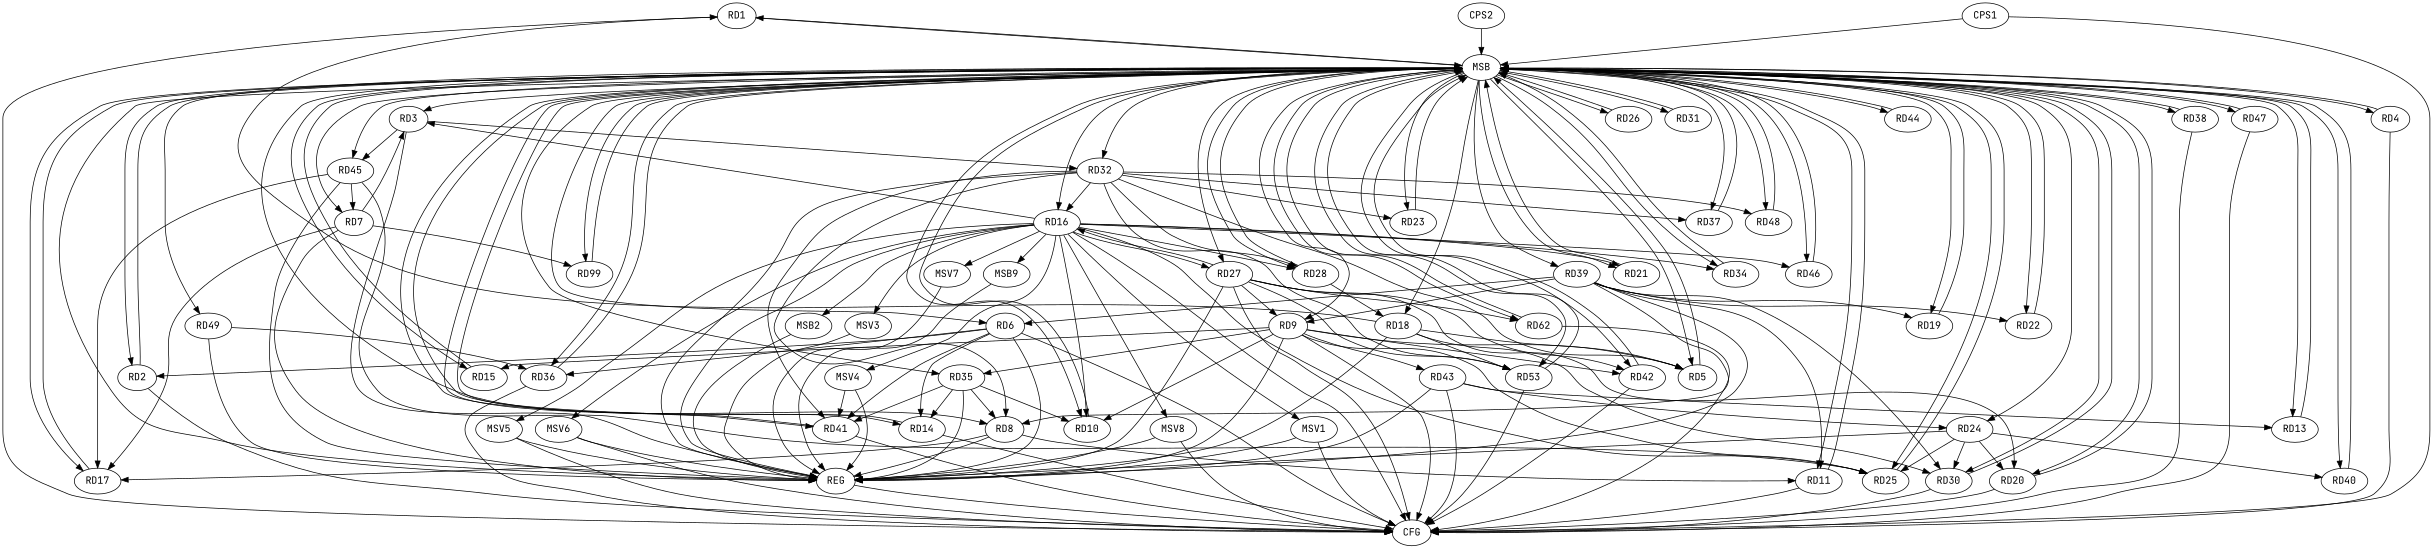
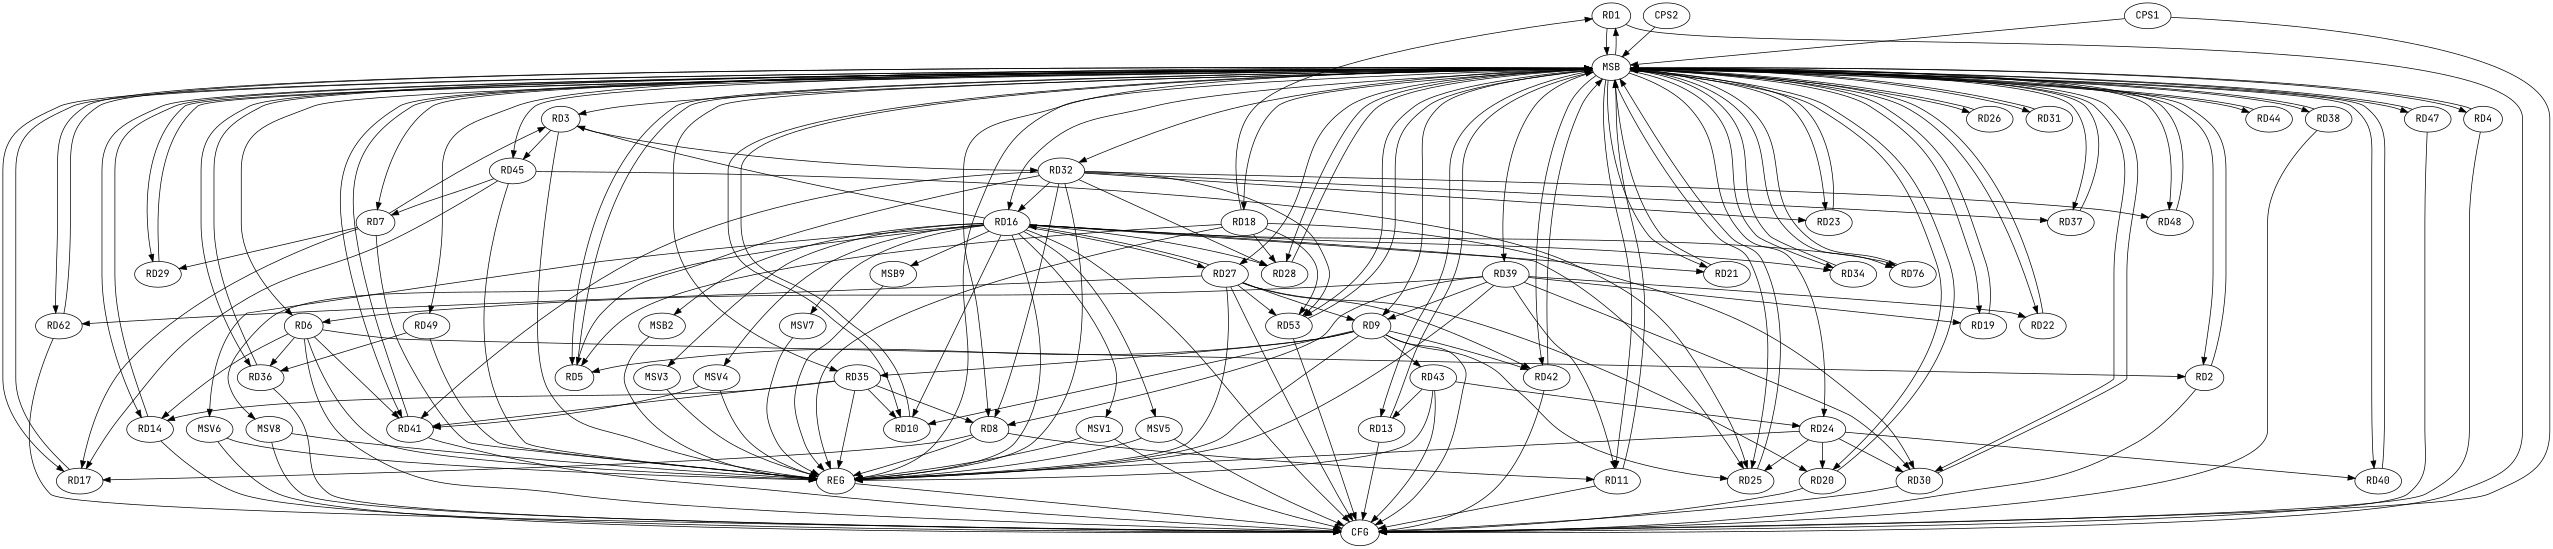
  strict digraph {
    fontname="JetBrains Mono"
    node [fontname="JetBrains Mono"]
    edge [fontname="JetBrains Mono"]
    n1 [label=RD1]
    n2 [label=MSB]
    n3 [label=CFG]
    n4 [label=RD2]
    n5 [label=RD3]
    n6 [label=RD32]
    n7 [label=RD45]
    n8 [label=REG]
    n9 [label=RD4]
    n10 [label=RD5]
    n11 [label=RD6]
    n12 [label=RD14]
    n13 [label=RD36]
    n14 [label=RD41]
    n15 [label=RD7]
    n16 [label=RD17]
-   n17 [label=RD99]
+   n17 [label=RD29]
    n18 [label=RD8]
    n19 [label=RD11]
    n20 [label=RD9]
    n21 [label=RD10]
-   n22 [label=RD15]
    n23 [label=RD25]
    n24 [label=RD35]
    n25 [label=RD42]
    n26 [label=RD62]
    n27 [label=RD13]
    n28 [label=RD16]
    n29 [label=RD21]
    n30 [label=RD27]
    n31 [label=RD28]
    n32 [label=RD34]
-   n33 [label=RD46]
+   n33 [label=RD76]
    n34 [label=RD18]
    n35 [label=RD30]
    n36 [label=RD53]
    n37 [label=RD19]
    n38 [label=RD20]
    n39 [label=RD22]
    n40 [label=RD23]
    n41 [label=RD24]
    n42 [label=RD40]
    n43 [label=RD26]
    n44 [label=RD31]
    n45 [label=RD37]
    n46 [label=RD48]
    n47 [label=RD38]
    n48 [label=RD39]
    n49 [label=RD44]
    n50 [label=RD47]
    n51 [label=RD49]
    n52 [label=RD43]
    n53 [label=MSV1]
    n54 [label=MSB2]
    n55 [label=MSV3]
    n56 [label=MSV4]
    n57 [label=MSV5]
    n58 [label=MSV6]
    n59 [label=MSV7]
    n60 [label=MSV8]
    n61 [label=MSB9]
    n62 [label=CPS1]
    n63 [label=CPS2]
    n1 -> n2
    n1 -> n3
    n2 -> n1
    n2 -> n4
    n2 -> n5
    n2 -> n6
    n2 -> n7
    n2 -> n8
    n2 -> n9
    n2 -> n10
    n2 -> n11
    n2 -> n12
    n2 -> n13
    n2 -> n14
    n2 -> n15
    n2 -> n16
    n2 -> n17
    n2 -> n18
    n2 -> n19
    n2 -> n20
    n2 -> n21
-   n2 -> n22
    n2 -> n23
    n2 -> n24
    n2 -> n25
    n2 -> n26
    n2 -> n27
    n2 -> n28
    n2 -> n29
    n2 -> n30
    n2 -> n31
    n2 -> n32
    n2 -> n33
    n2 -> n34
    n2 -> n35
    n2 -> n36
    n2 -> n37
    n2 -> n38
    n2 -> n39
    n2 -> n40
    n2 -> n41
    n2 -> n42
    n2 -> n43
    n2 -> n44
    n2 -> n45
    n2 -> n46
    n2 -> n47
    n2 -> n48
    n2 -> n49
    n2 -> n50
    n2 -> n51
    n4 -> n2
    n4 -> n3
    n5 -> n6
    n5 -> n7
    n5 -> n8
    n6 -> n8
    n6 -> n10
    n6 -> n14
    n6 -> n18
    n6 -> n28
    n6 -> n31
    n6 -> n36
    n6 -> n40
    n6 -> n45
    n6 -> n46
    n7 -> n8
    n7 -> n15
    n7 -> n16
    n7 -> n23
    n8 -> n3
    n9 -> n2
    n9 -> n3
    n10 -> n2
    n11 -> n3
    n11 -> n4
    n11 -> n8
    n11 -> n12
    n11 -> n13
    n11 -> n14
    n12 -> n2
    n12 -> n3
    n13 -> n2
    n13 -> n3
    n14 -> n2
    n14 -> n3
    n15 -> n5
    n15 -> n8
    n15 -> n16
    n15 -> n17
    n16 -> n2
    n17 -> n2
    n18 -> n8
    n18 -> n16
    n18 -> n19
    n19 -> n2
    n19 -> n3
    n20 -> n3
    n20 -> n8
    n20 -> n10
    n20 -> n21
-   n20 -> n22
    n20 -> n23
    n20 -> n24
    n20 -> n25
    n20 -> n52
    n21 -> n2
-   n22 -> n2
    n23 -> n2
    n24 -> n8
    n24 -> n12
    n24 -> n14
    n24 -> n18
    n24 -> n21
    n25 -> n2
    n25 -> n3
    n26 -> n2
    n26 -> n3
    n27 -> n2
+   n27 -> n3
    n28 -> n3
    n28 -> n5
    n28 -> n8
    n28 -> n21
    n28 -> n23
    n28 -> n29
    n28 -> n30
    n28 -> n31
    n28 -> n32
    n28 -> n33
    n28 -> n53
    n28 -> n54
    n28 -> n55
    n28 -> n56
    n28 -> n57
    n28 -> n58
    n28 -> n59
    n28 -> n60
    n28 -> n61
    n29 -> n2
    n30 -> n3
    n30 -> n8
    n30 -> n20
    n30 -> n25
    n30 -> n26
    n30 -> n28
    n30 -> n36
    n30 -> n38
    n31 -> n2
    n32 -> n2
    n33 -> n2
    n34 -> n1
    n34 -> n8
    n34 -> n10
-   n31 -> n34
+   n34 -> n31
    n34 -> n35
    n34 -> n36
    n35 -> n2
    n35 -> n3
    n36 -> n2
    n36 -> n3
    n37 -> n2
    n38 -> n2
    n38 -> n3
    n39 -> n2
    n40 -> n2
    n41 -> n8
    n41 -> n23
    n41 -> n35
    n41 -> n38
    n41 -> n42
    n42 -> n2
    n43 -> n2
    n44 -> n2
    n45 -> n2
    n46 -> n2
    n47 -> n2
    n47 -> n3
    n48 -> n8
    n48 -> n11
    n48 -> n18
    n48 -> n19
    n48 -> n20
    n48 -> n35
    n48 -> n37
    n48 -> n39
    n49 -> n2
    n50 -> n2
    n50 -> n3
    n51 -> n8
    n51 -> n13
    n52 -> n3
    n52 -> n8
    n52 -> n27
    n52 -> n41
    n53 -> n3
    n53 -> n8
    n54 -> n8
    n55 -> n8
    n56 -> n8
    n56 -> n14
    n57 -> n3
    n57 -> n8
    n58 -> n3
    n58 -> n8
    n59 -> n8
    n60 -> n3
    n60 -> n8
    n61 -> n8
    n62 -> n2
    n62 -> n3
    n63 -> n2
  }
